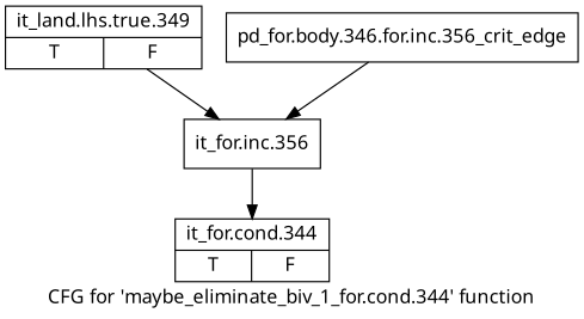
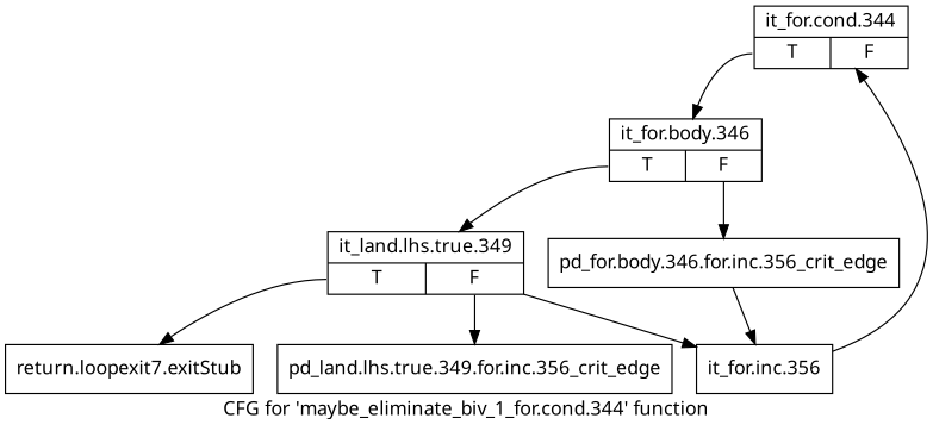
  digraph {
    fontname="Noto Sans"
    label="CFG for 'maybe_eliminate_biv_1_for.cond.344' function"
    node [fontname="Noto Sans" shape=record]
    edge [fontname="Noto Sans"]
    n1 [label="{it_for.cond.344|{<s0>T|<s1>F}}"]
+   n2 [label="{it_for.body.346|{<s0>T|<s1>F}}"]
    n3 [label="{it_land.lhs.true.349|{<s0>T|<s1>F}}"]
    n4 [label="{pd_for.body.346.for.inc.356_crit_edge}"]
+   n5 [label="{return.loopexit7.exitStub}"]
+   n6 [label="{pd_land.lhs.true.349.for.inc.356_crit_edge}"]
    n7 [label="{it_for.inc.356}"]
+   n1 -> n2 [tailport=s0]
+   n2 -> n3 [tailport=s0]
+   n2 -> n4 [tailport=s1]
+   n3 -> n5 [tailport=s0]
+   n3 -> n6 [tailport=s1]
    n3 -> n7
    n4 -> n7
    n7 -> n1
  }
